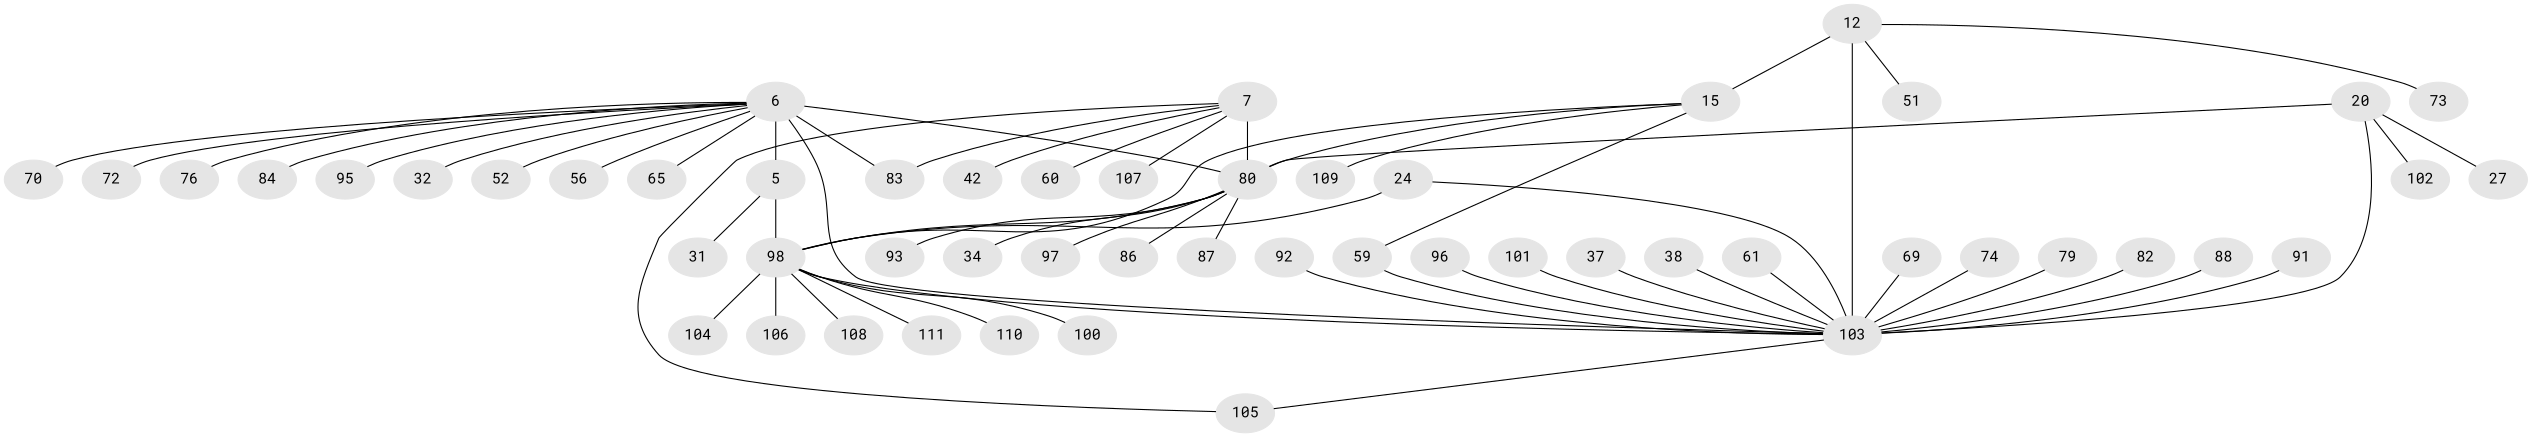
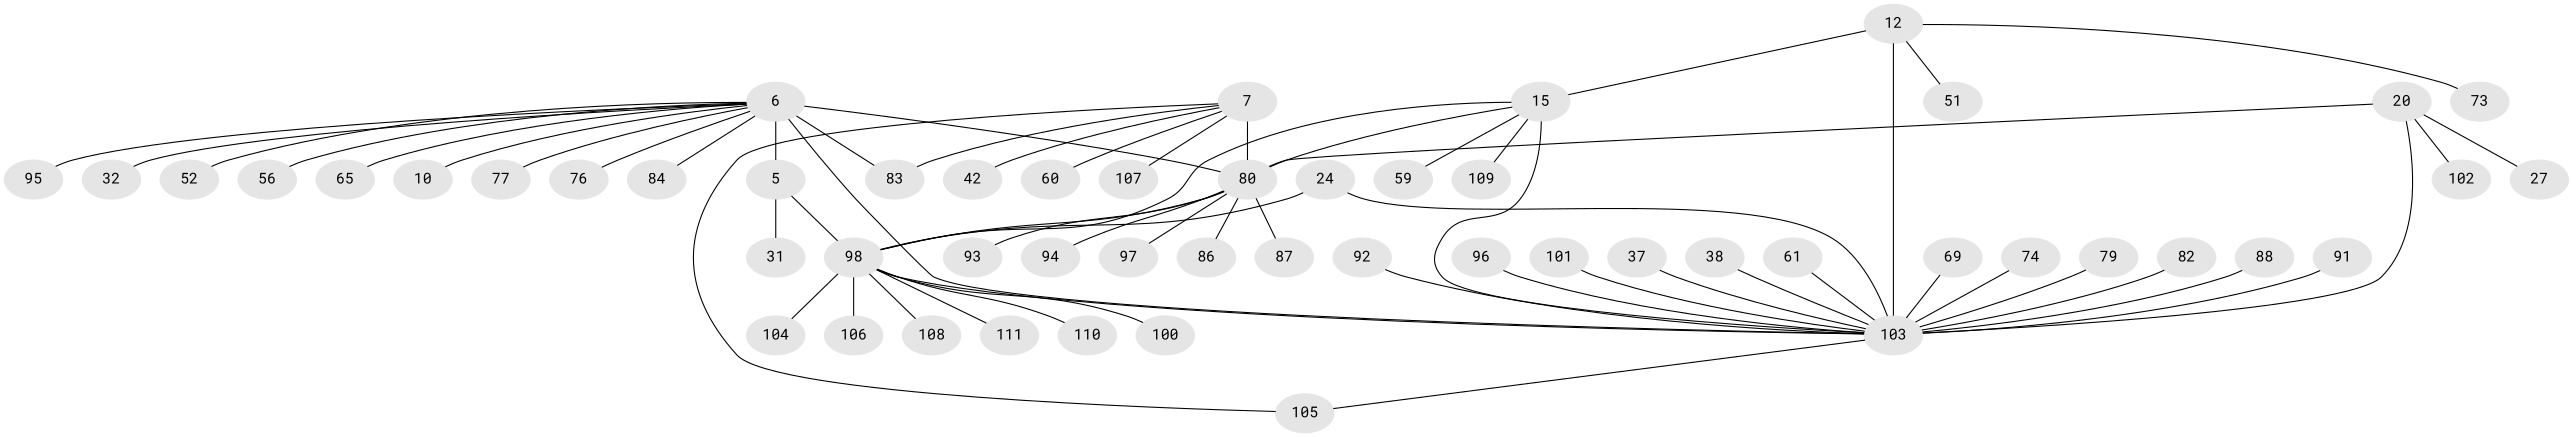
  graph {
    fontname="Roboto Mono"
    node [color=gray90 fontname="Roboto Mono" style=filled]
    edge [fontname="Roboto Mono"]
    n1 [label=6 super="+3+1"]
    5 [super="+2"]
    32
    52
    56 [super="+46"]
    65
-   70
-   72
+   70 [label=10]
+   72 [label=77]
    76
    80 [super="+10+33+36+43+44+53+55"]
    83 [super="+28"]
    84
    95
    103 [super="+75+19+68"]
    31
    98 [super="+81+67+47+71+78+85"]
    86
    87
    93
-   94 [super="+50" label=34]
+   94 [super="+50"]
    97 [super="+30"]
    105
    110 [super="+48"]
    100
    104
    106 [super="+62"]
    108
    111
    7 [super="+6"]
    42
    60
    107
    12 [super="+11"]
    15 [super="+13"]
    51
    73 [super="+57"]
    59
    109
    20 [super="+17"]
    27
    102 [super="+99"]
    24 [super="+21"]
    37
    38
    61
    69
    74
    79 [super="+66"]
    82
    88
    91 [super="+54+77"]
    92
    96 [super="+89"]
    101
    n1 -- 5 [weight=6]
    n1 -- 32
    n1 -- 52
    n1 -- 56
    n1 -- 65
    n1 -- 70
    n1 -- 72
    n1 -- 76
    n1 -- 80
    n1 -- 83
    n1 -- 84
    n1 -- 95
    n1 -- 103 [weight=4]
    5 -- 31
    5 -- 98
    80 -- 98
    80 -- 86
    80 -- 87
    80 -- 93
    80 -- 94
    80 -- 97
    103 -- 105
    98 -- 103
    98 -- 110
    98 -- 100
    98 -- 104
    98 -- 106
    98 -- 108
    98 -- 111
    7 -- 80 [weight=6]
    7 -- 83
    7 -- 105
    7 -- 42
    7 -- 60
    7 -- 107
    12 -- 103 [weight=4]
    12 -- 15 [weight=4]
    12 -- 51
    12 -- 73
    15 -- 80
-   59 -- 103 [weight=2]
+   15 -- 103 [weight=2]
    15 -- 98
    15 -- 59
    15 -- 109
    20 -- 80
    20 -- 103 [weight=6]
    20 -- 27
    20 -- 102
    24 -- 103
    24 -- 98 [weight=6]
    37 -- 103
    38 -- 103
    61 -- 103
    69 -- 103
    74 -- 103
    79 -- 103 [weight=3]
    82 -- 103
    88 -- 103
    91 -- 103
    92 -- 103
    96 -- 103
    101 -- 103
  }
